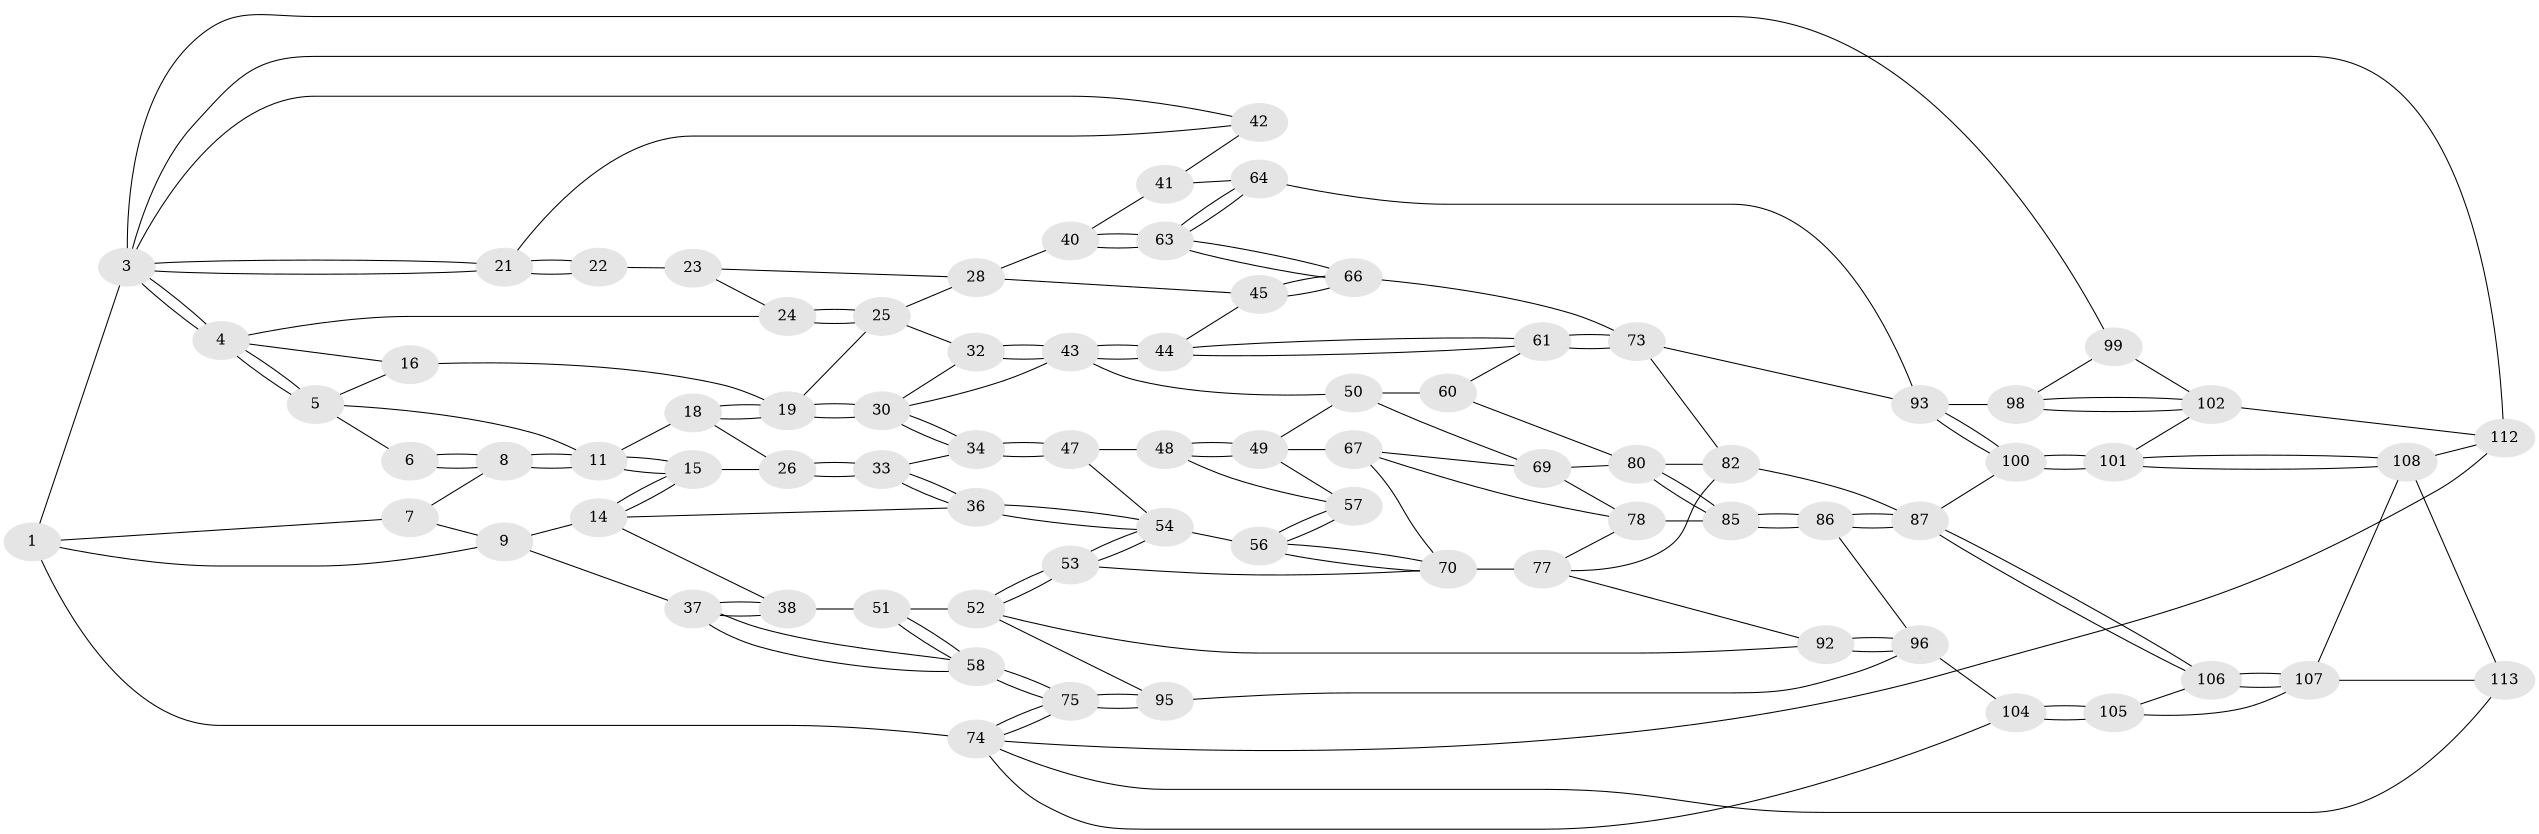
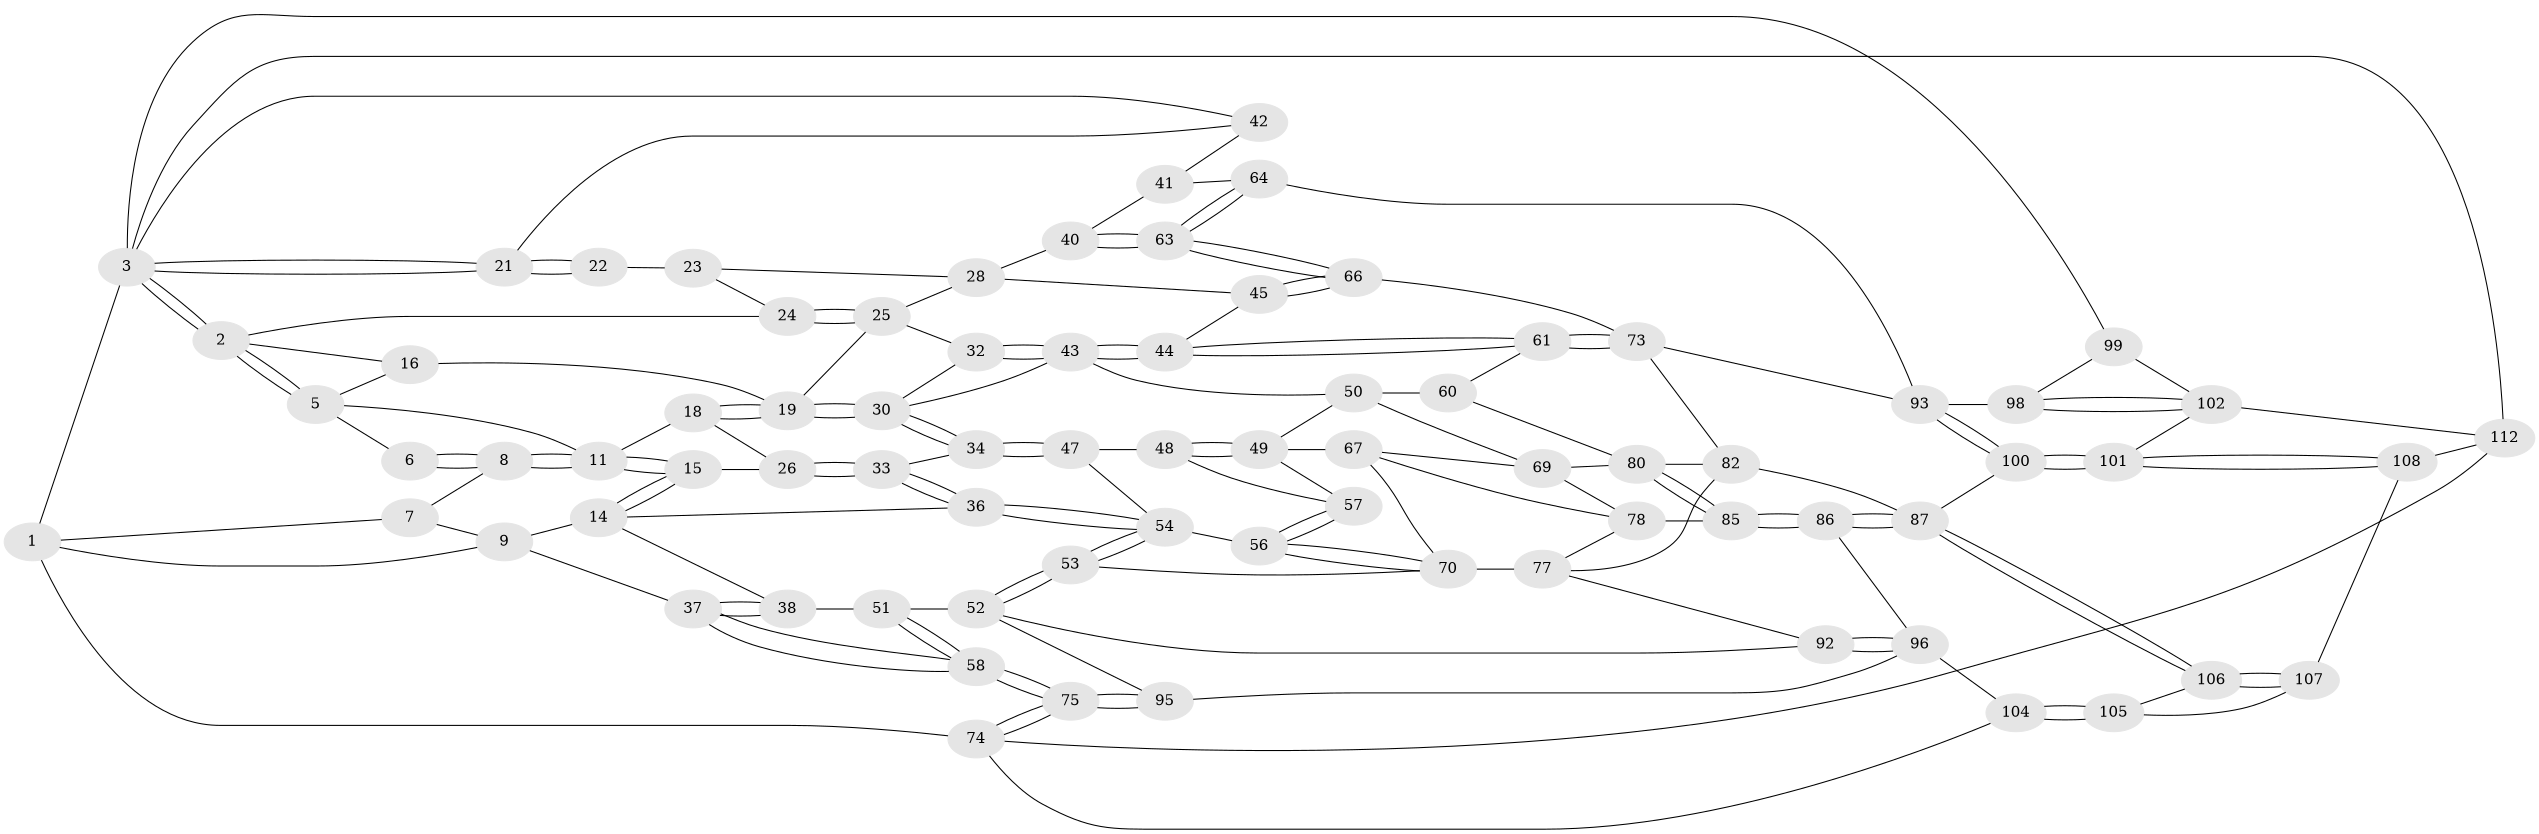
  graph {
    rankdir=LR
    node [color=gray90 style=filled]
    1 [super="+2"]
    3 [super="+72"]
    7
    9 [super="+10"]
    74 [super="+103"]
-   4 [super="+17"]
+   4 [super="+17" label=2]
    21
    42 [super="+71"]
    99
    112
    8
    14 [super="+35"]
    37
    75
    104
-   113
    5 [super="+13"]
    16
    24
    22
    102 [super="+109"]
    6
    11 [super="+12"]
    19 [super="+20"]
    25 [super="+27"]
    15
    18
    36
    38
    58
    26
    54 [super="+55"]
    51
    33
    30 [super="+31"]
    28 [super="+39"]
    32
    34
    43 [super="+46"]
    23 [super="+29"]
    40
    45
    41 [super="+65"]
    63
    66
    47
    44
    50 [super="+59"]
    48
    56
    52 [super="+91"]
    64
    93 [super="+94"]
    61
    60
    69 [super="+79"]
    73 [super="+83"]
    49 [super="+62"]
    57
    67 [super="+68"]
    70 [super="+76"]
    78 [super="+84"]
    80 [super="+81"]
    53
    92
    95
    96 [super="+97"]
    77 [super="+89"]
    82
    85
    100
    98
    87 [super="+88"]
    105
    86 [super="+90"]
    106
    101
    107 [super="+110"]
    108 [super="+111"]
    1 -- 3
    1 -- 7
    1 -- 9
    1 -- 74
    3 -- 4
    3 -- 4
    3 -- 21
    3 -- 21
    3 -- 42
    3 -- 99
    3 -- 112
    7 -- 9
    7 -- 8
    9 -- 14
    9 -- 37
    74 -- 112
    74 -- 75
    74 -- 75
    74 -- 104
-   74 -- 113
    4 -- 5
    4 -- 5
    4 -- 16
    4 -- 24
    21 -- 42
    21 -- 22
    21 -- 22
    99 -- 102
    8 -- 11
    8 -- 11
    14 -- 15
    14 -- 15
    14 -- 36
    14 -- 38
    37 -- 38
    37 -- 38
    37 -- 58
    37 -- 58
    75 -- 95
    75 -- 95
    104 -- 105
    104 -- 105
    5 -- 16
    5 -- 6
    5 -- 11
    16 -- 19
    24 -- 25
    24 -- 25
    22 -- 23 [weight=2]
    102 -- 112
    6 -- 8
    6 -- 8
    11 -- 15
    11 -- 15
    11 -- 18
    19 -- 25
    19 -- 30
    19 -- 30
    25 -- 28
    25 -- 32
    15 -- 26
    18 -- 19
    18 -- 19
    18 -- 26
    36 -- 54
    36 -- 54
    38 -- 51
    58 -- 75
    58 -- 75
    26 -- 33
    26 -- 33
    54 -- 56
    51 -- 58
    51 -- 58
    51 -- 52
    33 -- 36
    33 -- 36
    33 -- 34
    30 -- 32
    30 -- 34
    30 -- 34
    30 -- 43
    28 -- 40
    28 -- 45
    32 -- 43
    32 -- 43
    34 -- 47
    34 -- 47
    43 -- 44
    43 -- 44
    43 -- 50
    23 -- 24
    23 -- 28
    40 -- 41
    40 -- 63
    40 -- 63
    45 -- 66
    45 -- 66
    41 -- 42 [weight=2]
    41 -- 64
    63 -- 66
    63 -- 66
    63 -- 64
    63 -- 64
    66 -- 73
    47 -- 54
    47 -- 48
    44 -- 45
    44 -- 61
    44 -- 61
    50 -- 60
    50 -- 69
    48 -- 49
    48 -- 49
    48 -- 57
    56 -- 57
    56 -- 57
    56 -- 70
    56 -- 70
    52 -- 53
    52 -- 53
    52 -- 92
    52 -- 95
    64 -- 93
    93 -- 100
    93 -- 100
    93 -- 98
    61 -- 73
    61 -- 73
    60 -- 61
    60 -- 80
    69 -- 78
    69 -- 80
    73 -- 93
    73 -- 82
    49 -- 50
    49 -- 57
    49 -- 67
    67 -- 69
    67 -- 70
    67 -- 78
    70 -- 77
    78 -- 85
    80 -- 82
    80 -- 85
    80 -- 85
    53 -- 54
    53 -- 54
    53 -- 70
    92 -- 96
    92 -- 96
    95 -- 96
    96 -- 104
    77 -- 78
    77 -- 92
    77 -- 82
    82 -- 87
    85 -- 86
    85 -- 86
    100 -- 101
    100 -- 101
    98 -- 99
    98 -- 102
    98 -- 102
    87 -- 100
    87 -- 106
    87 -- 106
    105 -- 106
    105 -- 107
    86 -- 96
    86 -- 87
    86 -- 87
    106 -- 107
    106 -- 107
    101 -- 102
    101 -- 108
    101 -- 108
-   107 -- 113
    107 -- 108
    108 -- 112
-   108 -- 113
  }
